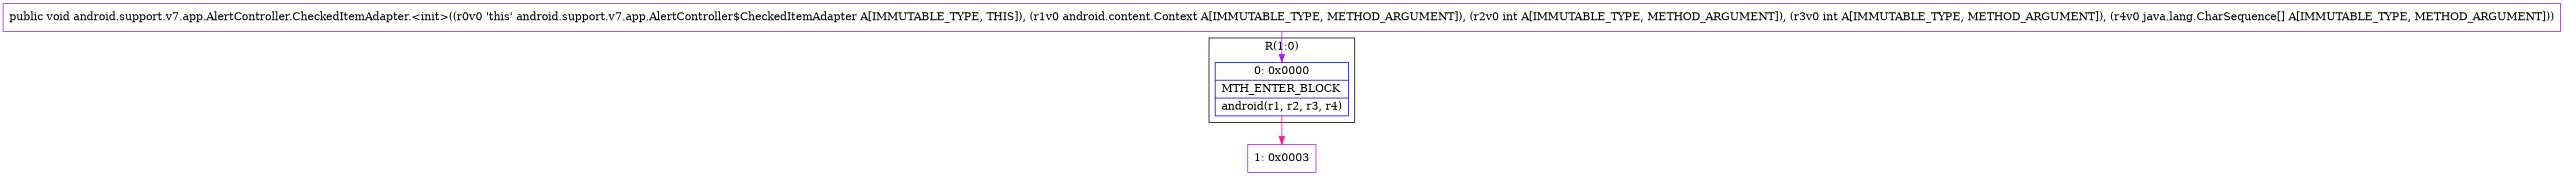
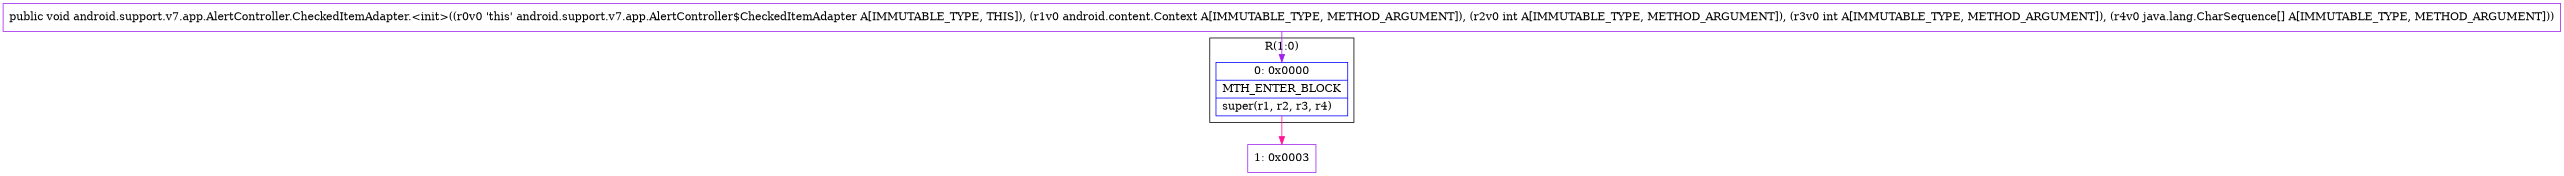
  digraph {
    node [color=purple shape=record]
-   n1 [color=blue label="{0\:\ 0x0000|MTH_ENTER_BLOCK\l|android(r1, r2, r3, r4)\l}"]
+   n1 [color=blue label="{0\:\ 0x0000|MTH_ENTER_BLOCK\l|super(r1, r2, r3, r4)\l}"]
    n2 [label="{1\:\ 0x0003}"]
    n3 [label="{public void android.support.v7.app.AlertController.CheckedItemAdapter.\<init\>((r0v0 'this' android.support.v7.app.AlertController$CheckedItemAdapter A[IMMUTABLE_TYPE, THIS]), (r1v0 android.content.Context A[IMMUTABLE_TYPE, METHOD_ARGUMENT]), (r2v0 int A[IMMUTABLE_TYPE, METHOD_ARGUMENT]), (r3v0 int A[IMMUTABLE_TYPE, METHOD_ARGUMENT]), (r4v0 java.lang.CharSequence[] A[IMMUTABLE_TYPE, METHOD_ARGUMENT])) }"]
    subgraph cluster_1 {
      label="R(1:0)"
      n1
    }
    n1 -> n2 [color=deeppink]
    n3 -> n1 [color=purple]
  }
